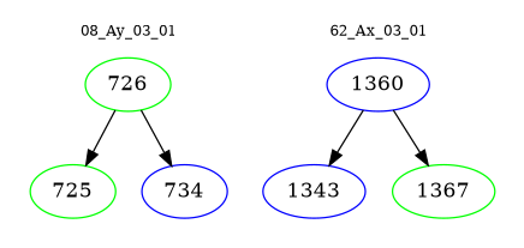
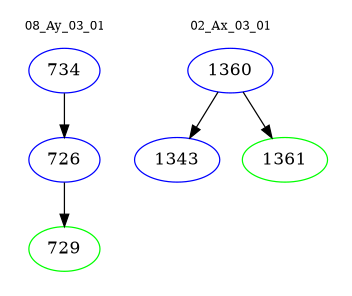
  digraph {
    node [color=blue]
    edge [color=black]
-   n1 [color=green label=726]
-   n2 [color=green label=725]
+   n1 [label=726]
+   n2 [color=green label=729]
    n3 [label=734]
    n4 [label=1360]
    n5 [label=1343]
-   n6 [color=green label=1367]
+   n6 [color=green label=1361]
    subgraph cluster_1 {
      color=white
      fontsize=10
      label="08_Ay_03_01"
      n1
      n2
      n3
    }
    subgraph cluster_2 {
      color=white
      fontsize=10
-     label="62_Ax_03_01"
+     label="02_Ax_03_01"
      n4
      n5
      n6
    }
    n1 -> n2
-   n1 -> n3
+   n3 -> n1
    n4 -> n5
    n4 -> n6
  }
